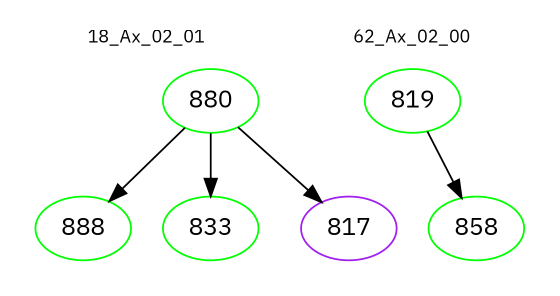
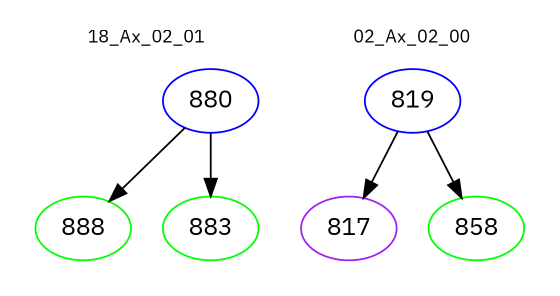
  digraph {
    fontname="IBM Plex Sans"
    node [color=green fontname="IBM Plex Sans"]
    edge [color=black fontname="IBM Plex Sans"]
-   n1 [label=880]
+   n1 [color=blue label=880]
    n2 [label=888]
-   n3 [label=833]
-   n4 [label=819]
+   n3 [label=883]
+   n4 [color=blue label=819]
    n5 [color=purple label=817]
    n6 [label=858]
    subgraph cluster_1 {
      color=white
      fontsize=10
      label="18_Ax_02_01"
      n1
      n2
      n3
    }
    subgraph cluster_2 {
      color=white
      fontsize=10
-     label="62_Ax_02_00"
+     label="02_Ax_02_00"
      n4
      n5
      n6
    }
    n1 -> n2
    n1 -> n3
-   n1 -> n5
+   n4 -> n5
    n4 -> n6
  }
